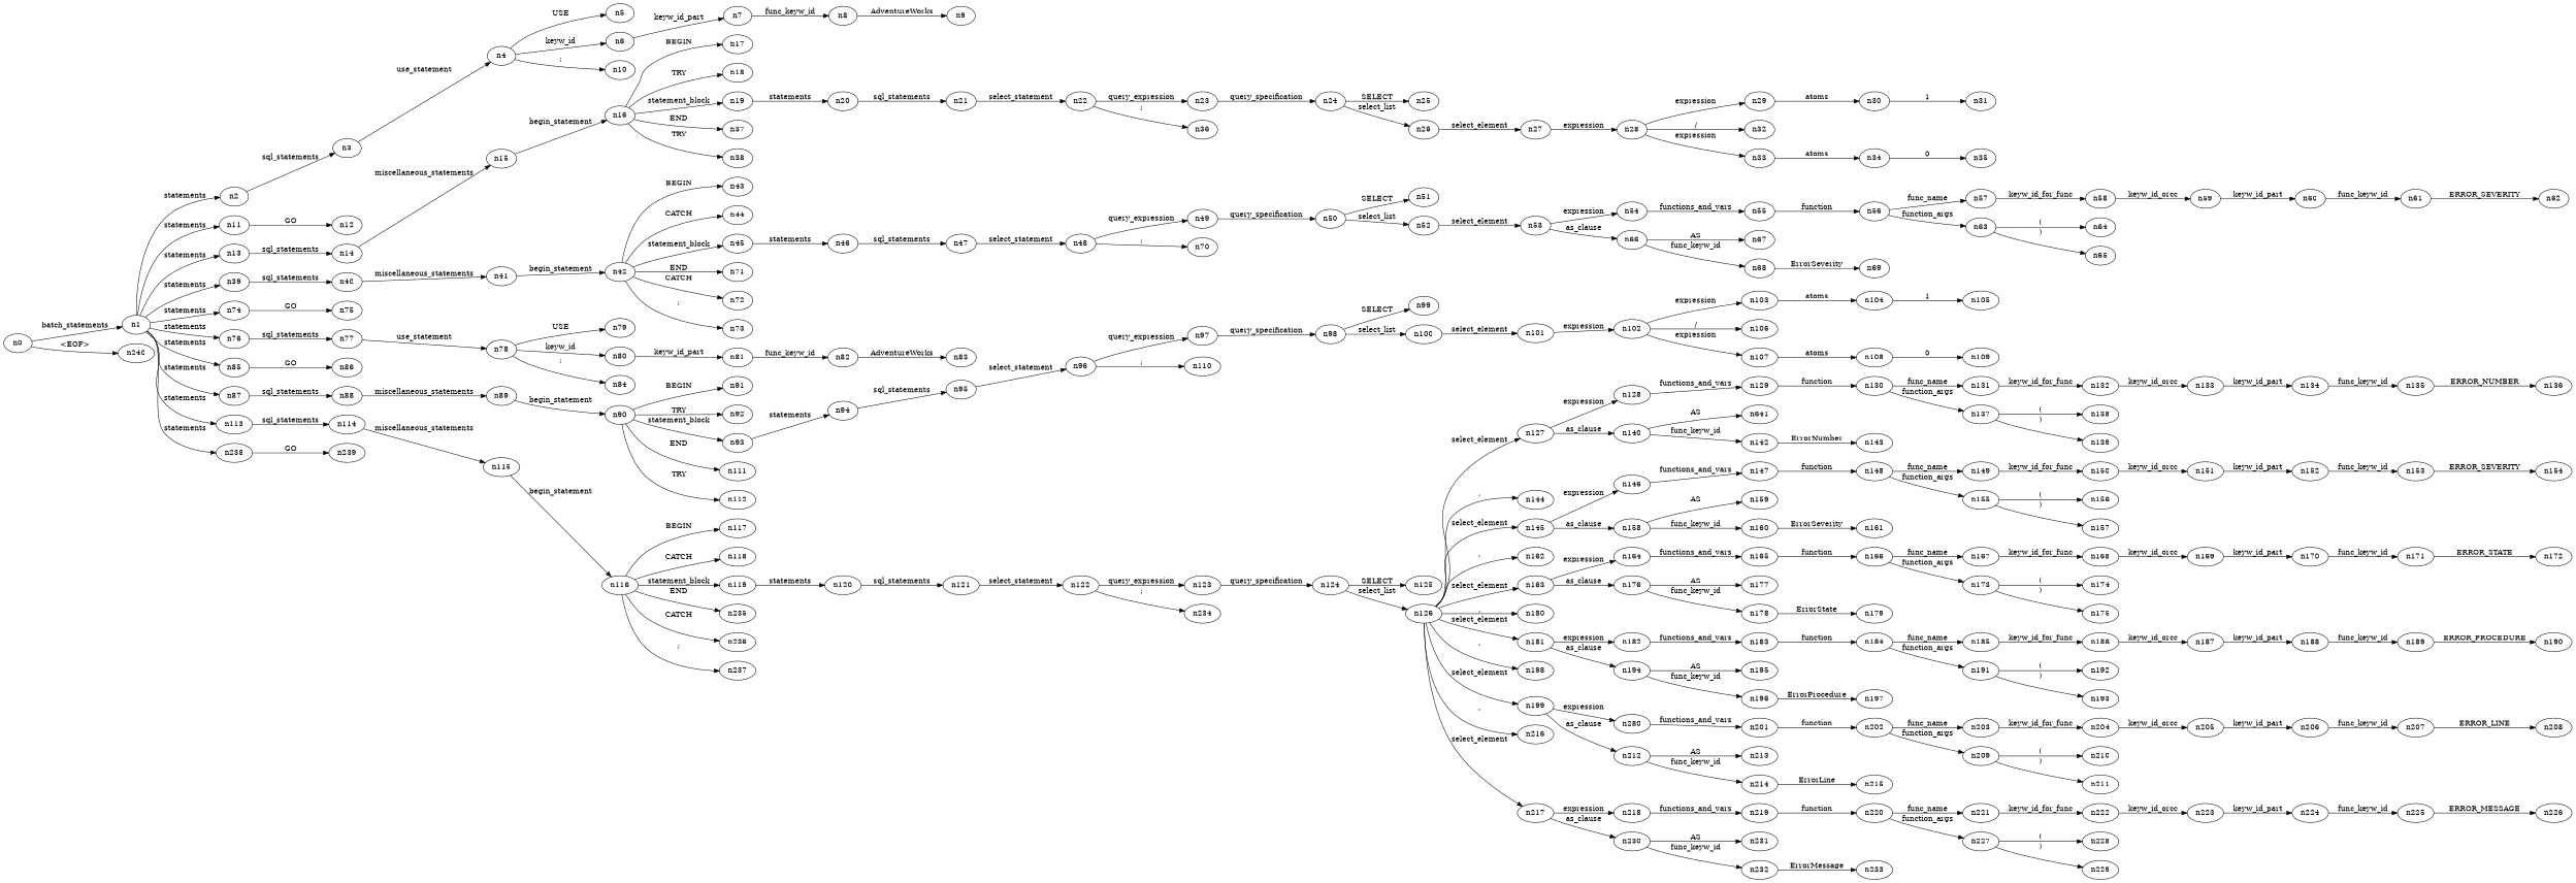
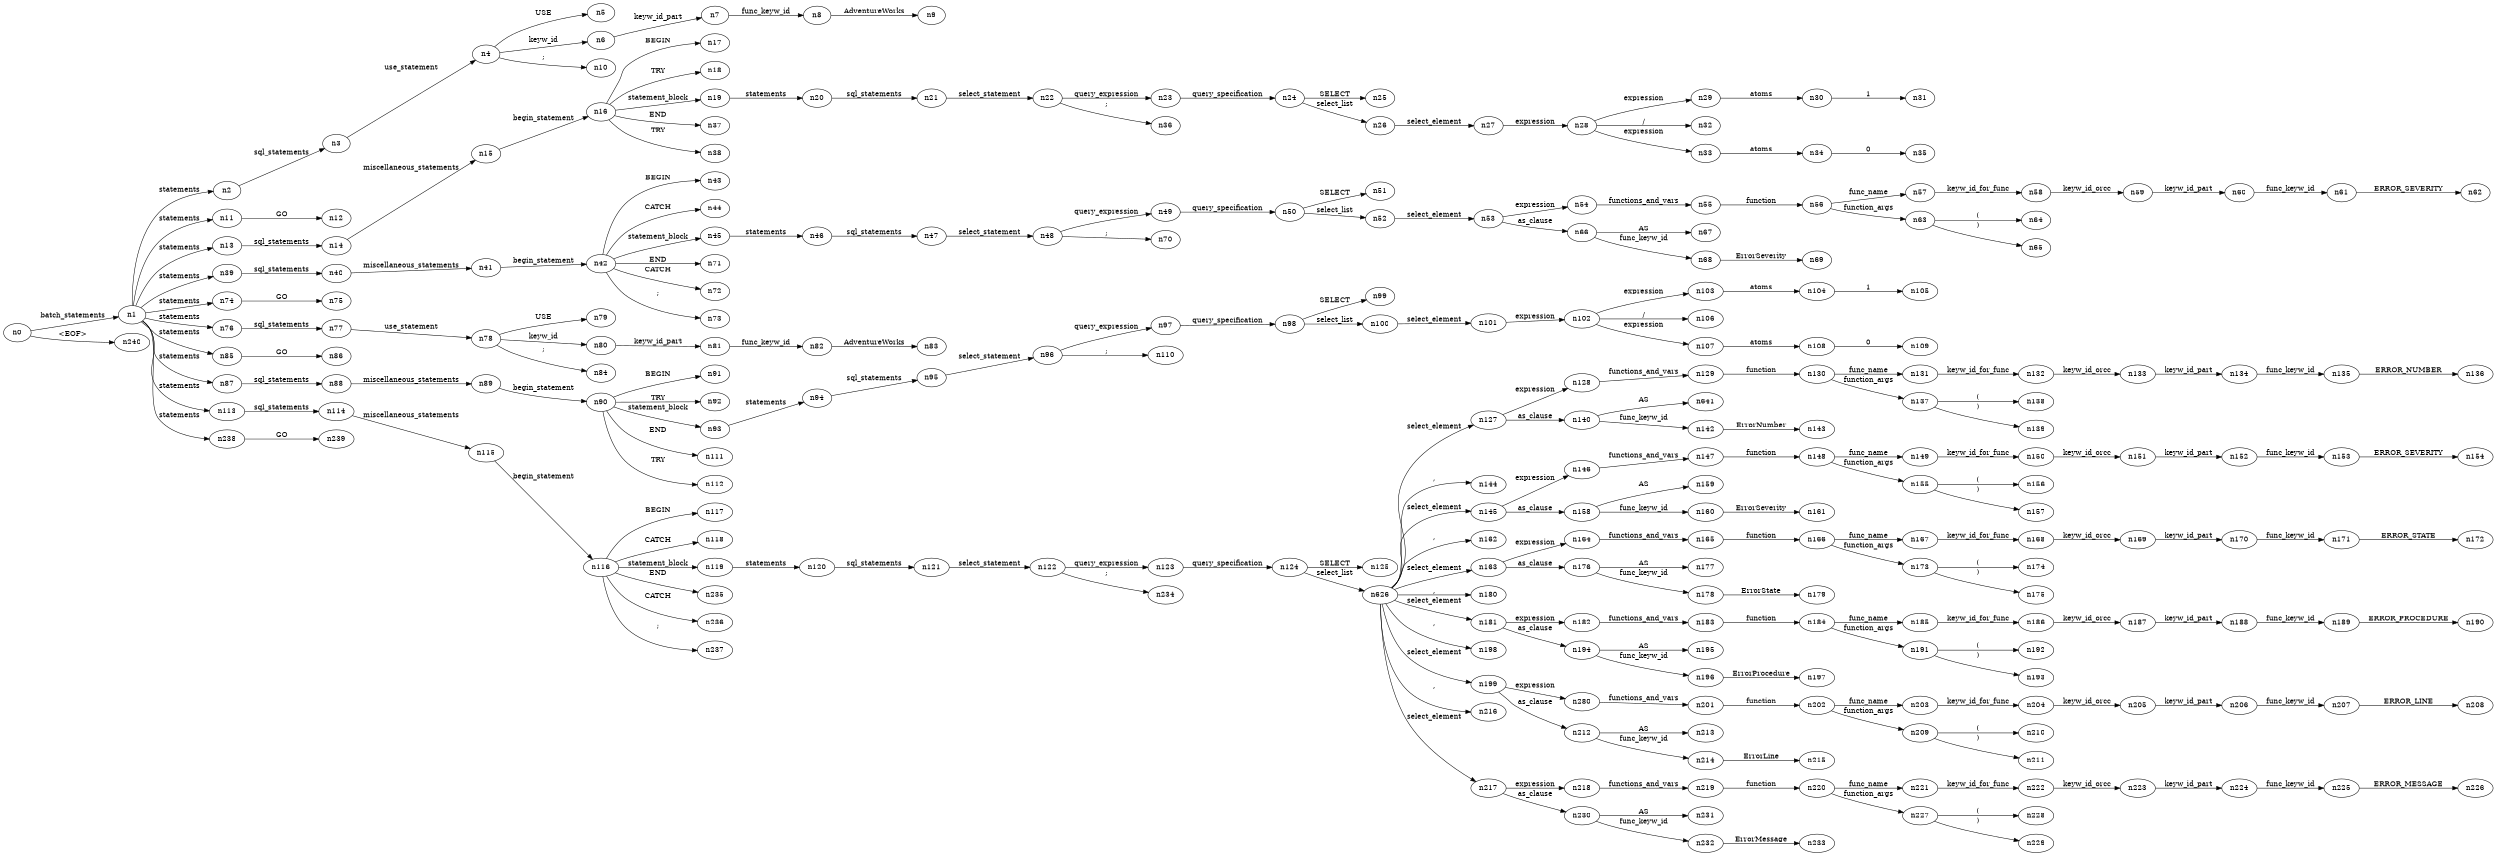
  digraph {
    rankdir=LR
    n0
    n1
    n240
    n2
    n11
    n13
    n39
    n74
    n76
    n85
    n87
    n113
    n238
    n3
    n12
    n14
    n40
    n75
    n77
    n86
    n88
    n114
    n239
    n4
    n5
    n6
    n10
    n7
    n8
    n9
    n15
    n16
    n17
    n18
    n19
    n37
    n38
    n20
    n21
    n22
    n23
    n36
    n24
    n25
    n26
    n27
    n28
    n29
    n32
    n33
    n30
    n34
    n31
    n35
    n41
    n42
    n43
    n44
    n45
    n71
    n72
    n73
    n46
    n47
    n48
    n49
    n70
    n50
    n51
    n52
    n53
    n54
    n66
    n55
    n67
    n68
    n56
    n57
    n63
    n58
    n64
    n65
    n59
    n60
    n61
    n62
    n69
    n78
    n79
    n80
    n84
    n81
    n82
    n83
    n89
    n90
    n91
    n92
    n93
    n111
    n112
    n94
    n95
    n96
    n97
    n110
    n98
    n99
    n100
    n101
    n102
    n103
    n106
    n107
    n104
    n108
    n105
    n109
    n115
    n116
    n117
    n118
    n119
    n235
    n236
    n237
    n120
    n121
    n122
    n123
    n234
    n124
    n125
-   n126
+   n126 [label=n626]
    n127
    n144
    n145
    n162
    n163
    n180
    n181
    n198
    n199
    n216
    n217
    n128
    n140
    n146
    n158
    n164
    n176
    n182
    n194
    n200 [label=n280]
    n212
    n218
    n230
    n129
    n141 [label=n641]
    n142
    n130
    n131
    n137
    n132
    n138
    n139
    n133
    n134
    n135
    n136
    n143
    n147
    n159
    n160
    n148
    n149
    n155
    n150
    n156
    n157
    n151
    n152
    n153
    n154
    n161
    n165
    n177
    n178
    n166
    n167
    n173
    n168
    n174
    n175
    n169
    n170
    n171
    n172
    n179
    n183
    n195
    n196
    n184
    n185
    n191
    n186
    n192
    n193
    n187
    n188
    n189
    n190
    n197
    n201
    n213
    n214
    n202
    n203
    n209
    n204
    n210
    n211
    n205
    n206
    n207
    n208
    n215
    n219
    n231
    n232
    n220
    n221
    n227
    n222
    n228
    n229
    n223
    n224
    n225
    n226
    n233
    n0 -> n1 [label=batch_statements]
    n0 -> n240 [label="<EOF>"]
    n1 -> n2 [label=statements]
    n1 -> n11 [label=statements]
    n1 -> n13 [label=statements]
    n1 -> n39 [label=statements]
    n1 -> n74 [label=statements]
    n1 -> n76 [label=statements]
    n1 -> n85 [label=statements]
    n1 -> n87 [label=statements]
    n1 -> n113 [label=statements]
    n1 -> n238 [label=statements]
    n2 -> n3 [label=sql_statements]
    n11 -> n12 [label=GO]
    n13 -> n14 [label=sql_statements]
    n39 -> n40 [label=sql_statements]
    n74 -> n75 [label=GO]
    n76 -> n77 [label=sql_statements]
    n85 -> n86 [label=GO]
    n87 -> n88 [label=sql_statements]
    n113 -> n114 [label=sql_statements]
    n238 -> n239 [label=GO]
    n3 -> n4 [label=use_statement]
    n14 -> n15 [label=miscellaneous_statements]
    n40 -> n41 [label=miscellaneous_statements]
    n77 -> n78 [label=use_statement]
    n88 -> n89 [label=miscellaneous_statements]
    n114 -> n115 [label=miscellaneous_statements]
    n4 -> n5 [label=USE]
    n4 -> n6 [label=keyw_id]
    n4 -> n10 [label=";"]
    n6 -> n7 [label=keyw_id_part]
    n7 -> n8 [label=func_keyw_id]
    n8 -> n9 [label=AdventureWorks]
    n15 -> n16 [label=begin_statement]
    n16 -> n17 [label=BEGIN]
    n16 -> n18 [label=TRY]
    n16 -> n19 [label=statement_block]
    n16 -> n37 [label=END]
    n16 -> n38 [label=TRY]
    n19 -> n20 [label=statements]
    n20 -> n21 [label=sql_statements]
    n21 -> n22 [label=select_statement]
    n22 -> n23 [label=query_expression]
    n22 -> n36 [label=";"]
    n23 -> n24 [label=query_specification]
    n24 -> n25 [label=SELECT]
    n24 -> n26 [label=select_list]
    n26 -> n27 [label=select_element]
    n27 -> n28 [label=expression]
    n28 -> n29 [label=expression]
    n28 -> n32 [label="/"]
    n28 -> n33 [label=expression]
    n29 -> n30 [label=atoms]
    n33 -> n34 [label=atoms]
    n30 -> n31 [label=1]
    n34 -> n35 [label=0]
    n41 -> n42 [label=begin_statement]
    n42 -> n43 [label=BEGIN]
    n42 -> n44 [label=CATCH]
    n42 -> n45 [label=statement_block]
    n42 -> n71 [label=END]
    n42 -> n72 [label=CATCH]
    n42 -> n73 [label=";"]
    n45 -> n46 [label=statements]
    n46 -> n47 [label=sql_statements]
    n47 -> n48 [label=select_statement]
    n48 -> n49 [label=query_expression]
    n48 -> n70 [label=";"]
    n49 -> n50 [label=query_specification]
    n50 -> n51 [label=SELECT]
    n50 -> n52 [label=select_list]
    n52 -> n53 [label=select_element]
    n53 -> n54 [label=expression]
    n53 -> n66 [label=as_clause]
    n54 -> n55 [label=functions_and_vars]
    n66 -> n67 [label=AS]
    n66 -> n68 [label=func_keyw_id]
    n55 -> n56 [label=function]
    n68 -> n69 [label=ErrorSeverity]
    n56 -> n57 [label=func_name]
    n56 -> n63 [label=function_args]
    n57 -> n58 [label=keyw_id_for_func]
    n63 -> n64 [label="("]
    n63 -> n65 [label=")"]
    n58 -> n59 [label=keyw_id_orcc]
    n59 -> n60 [label=keyw_id_part]
    n60 -> n61 [label=func_keyw_id]
    n61 -> n62 [label=ERROR_SEVERITY]
    n78 -> n79 [label=USE]
    n78 -> n80 [label=keyw_id]
    n78 -> n84 [label=";"]
    n80 -> n81 [label=keyw_id_part]
    n81 -> n82 [label=func_keyw_id]
    n82 -> n83 [label=AdventureWorks]
    n89 -> n90 [label=begin_statement]
    n90 -> n91 [label=BEGIN]
    n90 -> n92 [label=TRY]
    n90 -> n93 [label=statement_block]
    n90 -> n111 [label=END]
    n90 -> n112 [label=TRY]
    n93 -> n94 [label=statements]
    n94 -> n95 [label=sql_statements]
    n95 -> n96 [label=select_statement]
    n96 -> n97 [label=query_expression]
    n96 -> n110 [label=";"]
    n97 -> n98 [label=query_specification]
    n98 -> n99 [label=SELECT]
    n98 -> n100 [label=select_list]
    n100 -> n101 [label=select_element]
    n101 -> n102 [label=expression]
    n102 -> n103 [label=expression]
    n102 -> n106 [label="/"]
    n102 -> n107 [label=expression]
    n103 -> n104 [label=atoms]
    n107 -> n108 [label=atoms]
    n104 -> n105 [label=1]
    n108 -> n109 [label=0]
    n115 -> n116 [label=begin_statement]
    n116 -> n117 [label=BEGIN]
    n116 -> n118 [label=CATCH]
    n116 -> n119 [label=statement_block]
    n116 -> n235 [label=END]
    n116 -> n236 [label=CATCH]
    n116 -> n237 [label=";"]
    n119 -> n120 [label=statements]
    n120 -> n121 [label=sql_statements]
    n121 -> n122 [label=select_statement]
    n122 -> n123 [label=query_expression]
    n122 -> n234 [label=";"]
    n123 -> n124 [label=query_specification]
    n124 -> n125 [label=SELECT]
    n124 -> n126 [label=select_list]
    n126 -> n127 [label=select_element]
    n126 -> n144 [label=","]
    n126 -> n145 [label=select_element]
    n126 -> n162 [label=","]
    n126 -> n163 [label=select_element]
    n126 -> n180 [label=","]
    n126 -> n181 [label=select_element]
    n126 -> n198 [label=","]
    n126 -> n199 [label=select_element]
    n126 -> n216 [label=","]
    n126 -> n217 [label=select_element]
    n127 -> n128 [label=expression]
    n127 -> n140 [label=as_clause]
    n145 -> n146 [label=expression]
    n145 -> n158 [label=as_clause]
    n163 -> n164 [label=expression]
    n163 -> n176 [label=as_clause]
    n181 -> n182 [label=expression]
    n181 -> n194 [label=as_clause]
    n199 -> n200 [label=expression]
    n199 -> n212 [label=as_clause]
    n217 -> n218 [label=expression]
    n217 -> n230 [label=as_clause]
    n128 -> n129 [label=functions_and_vars]
    n140 -> n141 [label=AS]
    n140 -> n142 [label=func_keyw_id]
    n146 -> n147 [label=functions_and_vars]
    n158 -> n159 [label=AS]
    n158 -> n160 [label=func_keyw_id]
    n164 -> n165 [label=functions_and_vars]
    n176 -> n177 [label=AS]
    n176 -> n178 [label=func_keyw_id]
    n182 -> n183 [label=functions_and_vars]
    n194 -> n195 [label=AS]
    n194 -> n196 [label=func_keyw_id]
    n200 -> n201 [label=functions_and_vars]
    n212 -> n213 [label=AS]
    n212 -> n214 [label=func_keyw_id]
    n218 -> n219 [label=functions_and_vars]
    n230 -> n231 [label=AS]
    n230 -> n232 [label=func_keyw_id]
    n129 -> n130 [label=function]
    n142 -> n143 [label=ErrorNumber]
    n130 -> n131 [label=func_name]
    n130 -> n137 [label=function_args]
    n131 -> n132 [label=keyw_id_for_func]
    n137 -> n138 [label="("]
    n137 -> n139 [label=")"]
    n132 -> n133 [label=keyw_id_orcc]
    n133 -> n134 [label=keyw_id_part]
    n134 -> n135 [label=func_keyw_id]
    n135 -> n136 [label=ERROR_NUMBER]
    n147 -> n148 [label=function]
    n160 -> n161 [label=ErrorSeverity]
    n148 -> n149 [label=func_name]
    n148 -> n155 [label=function_args]
    n149 -> n150 [label=keyw_id_for_func]
    n155 -> n156 [label="("]
    n155 -> n157 [label=")"]
    n150 -> n151 [label=keyw_id_orcc]
    n151 -> n152 [label=keyw_id_part]
    n152 -> n153 [label=func_keyw_id]
    n153 -> n154 [label=ERROR_SEVERITY]
    n165 -> n166 [label=function]
    n178 -> n179 [label=ErrorState]
    n166 -> n167 [label=func_name]
    n166 -> n173 [label=function_args]
    n167 -> n168 [label=keyw_id_for_func]
    n173 -> n174 [label="("]
    n173 -> n175 [label=")"]
    n168 -> n169 [label=keyw_id_orcc]
    n169 -> n170 [label=keyw_id_part]
    n170 -> n171 [label=func_keyw_id]
    n171 -> n172 [label=ERROR_STATE]
    n183 -> n184 [label=function]
    n196 -> n197 [label=ErrorProcedure]
    n184 -> n185 [label=func_name]
    n184 -> n191 [label=function_args]
    n185 -> n186 [label=keyw_id_for_func]
    n191 -> n192 [label="("]
    n191 -> n193 [label=")"]
    n186 -> n187 [label=keyw_id_orcc]
    n187 -> n188 [label=keyw_id_part]
    n188 -> n189 [label=func_keyw_id]
    n189 -> n190 [label=ERROR_PROCEDURE]
    n201 -> n202 [label=function]
    n214 -> n215 [label=ErrorLine]
    n202 -> n203 [label=func_name]
    n202 -> n209 [label=function_args]
    n203 -> n204 [label=keyw_id_for_func]
    n209 -> n210 [label="("]
    n209 -> n211 [label=")"]
    n204 -> n205 [label=keyw_id_orcc]
    n205 -> n206 [label=keyw_id_part]
    n206 -> n207 [label=func_keyw_id]
    n207 -> n208 [label=ERROR_LINE]
    n219 -> n220 [label=function]
    n232 -> n233 [label=ErrorMessage]
    n220 -> n221 [label=func_name]
    n220 -> n227 [label=function_args]
    n221 -> n222 [label=keyw_id_for_func]
    n227 -> n228 [label="("]
    n227 -> n229 [label=")"]
    n222 -> n223 [label=keyw_id_orcc]
    n223 -> n224 [label=keyw_id_part]
    n224 -> n225 [label=func_keyw_id]
    n225 -> n226 [label=ERROR_MESSAGE]
  }
